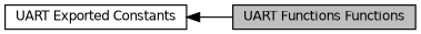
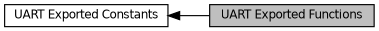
  digraph {
    rankdir=LR
    node [color=black fontname=Helvetica fontsize=10 shape=box style=filled]
    n1 [fillcolor=white height=0.2 label="UART Exported Constants" width=0.4]
-   n2 [fillcolor=grey75 fontcolor=black height=0.2 label="UART Functions Functions" width=0.4]
+   n2 [fillcolor=grey75 fontcolor=black height=0.2 label="UART Exported Functions" width=0.4]
    n1 -> n2 [dir=back fontname=Helvetica fontsize=10 labelfontname=Helvetica labelfontsize=10 shape=plaintext style=solid]
  }
